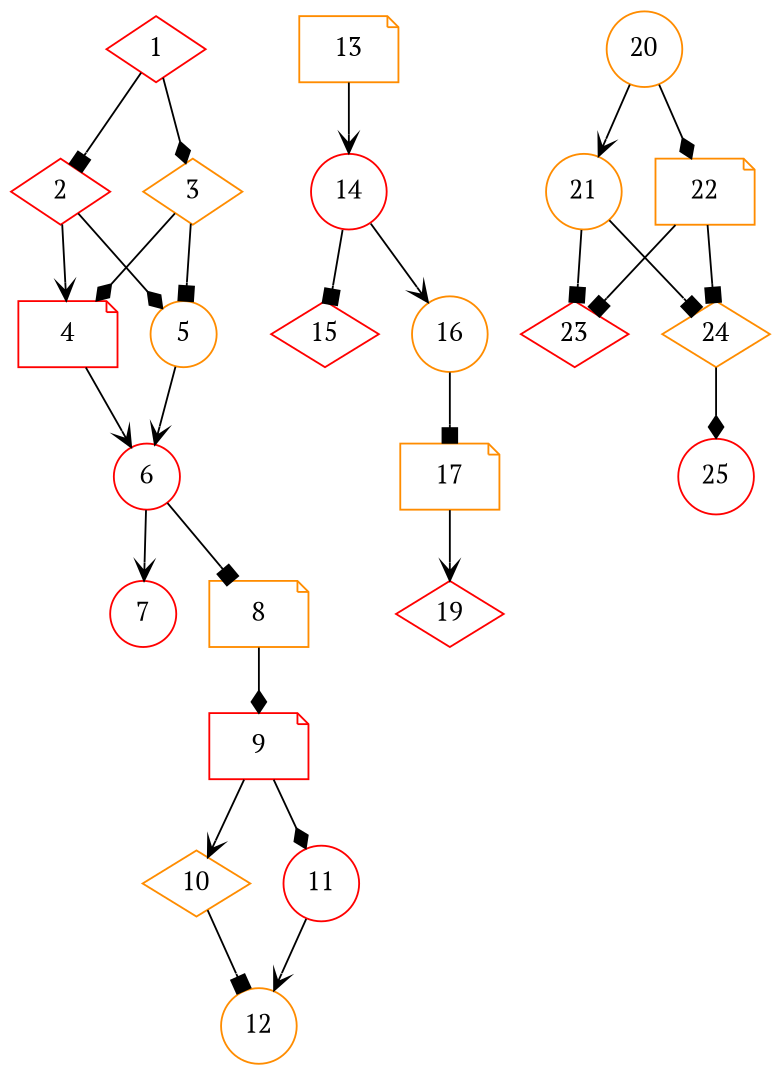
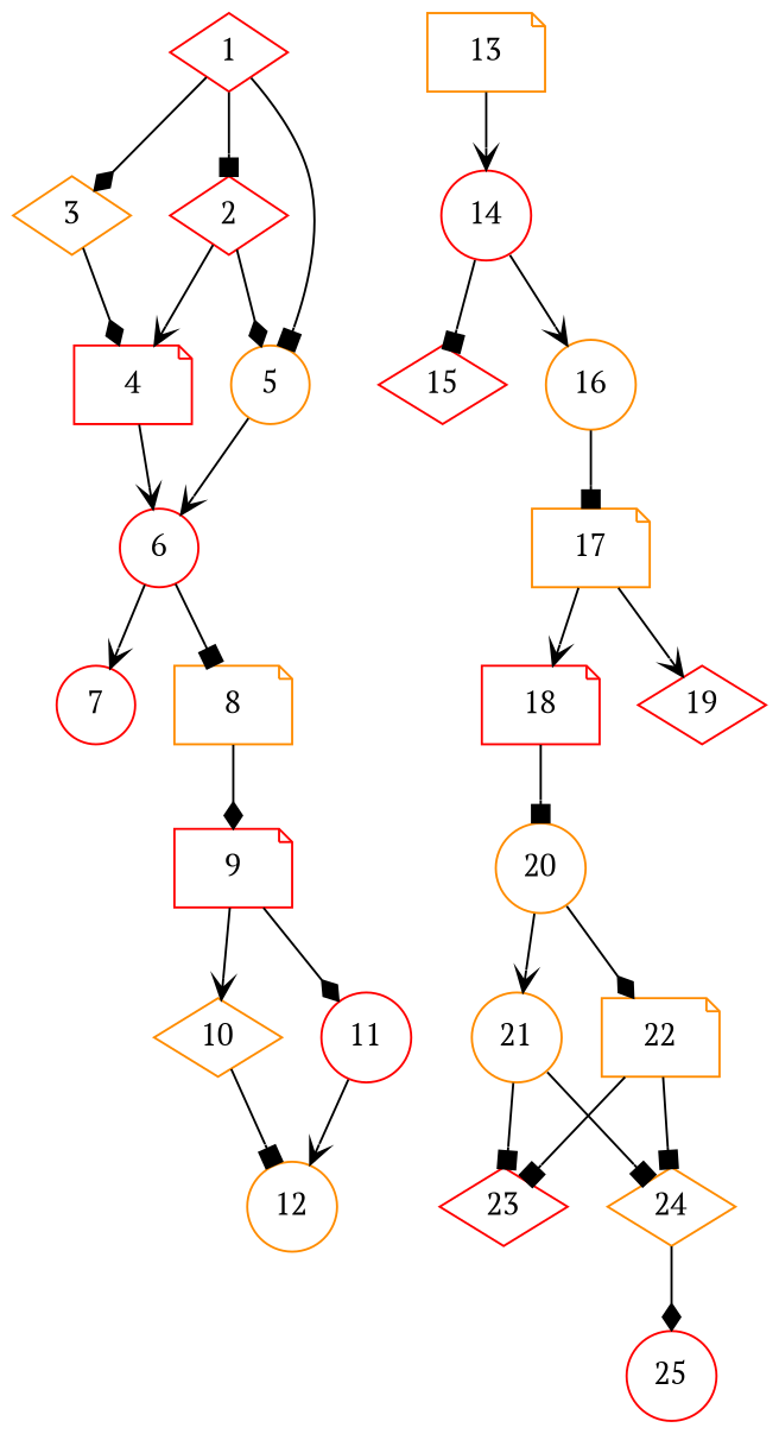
  digraph {
    fontname="PT Serif"
    node [alpha=0.06 color=red fontname="PT Serif" shape=circle]
    edge [arrowhead=box fontname="PT Serif"]
    1 [expect_size=50254848 shape=diamond]
    2 [alpha=0.04 expect_size=34904064 shape=diamond]
    3 [color=darkorange expect_size=29713408 shape=diamond]
    4 [alpha=0.00 expect_size=22753280 shape=note]
    5 [alpha=0.07 color=darkorange expect_size=39621632]
    6 [alpha=0.16 expect_size=18312192]
    7 [expect_size=9518080]
    8 [alpha=0.09 color=darkorange expect_size=11415552 shape=note]
    9 [alpha=0.01 expect_size=37465088 shape=note]
    10 [alpha=0.15 color=darkorange expect_size=41050112 shape=diamond]
    11 [alpha=0.15 expect_size=8369152]
    12 [alpha=0.01 color=darkorange expect_size=21587968]
    13 [alpha=0.00 color=darkorange expect_size=31472640 shape=note]
    14 [alpha=0.13 expect_size=45355008]
    15 [alpha=0.03 expect_size=45953024 shape=diamond]
    16 [alpha=0.12 color=darkorange expect_size=16136192]
    17 [alpha=0.05 color=darkorange expect_size=5549056 shape=note]
+   18 [expect_size=20548608 shape=note]
    19 [alpha=0.07 expect_size=42795008 shape=diamond]
    20 [alpha=0.18 color=darkorange expect_size=45337600]
    21 [alpha=0.09 color=darkorange expect_size=32912384]
    22 [alpha=0.12 color=darkorange expect_size=20538368 shape=note]
    23 [alpha=0.05 expect_size=23138304 shape=diamond]
    24 [color=darkorange expect_size=23902208 shape=diamond]
    25 [alpha=0.01 expect_size=8523776]
    1 -> 2
    1 -> 3 [arrowhead=diamond]
    2 -> 4 [arrowhead=vee]
    2 -> 5 [arrowhead=diamond]
    3 -> 4 [arrowhead=diamond]
-   3 -> 5
+   1 -> 5
    4 -> 6 [arrowhead=vee]
    5 -> 6 [arrowhead=vee]
    6 -> 7 [arrowhead=vee]
    6 -> 8
    8 -> 9 [arrowhead=diamond]
    9 -> 10 [arrowhead=vee]
    9 -> 11 [arrowhead=diamond]
    10 -> 12
    11 -> 12 [arrowhead=vee]
    13 -> 14 [arrowhead=vee]
    14 -> 15
    14 -> 16 [arrowhead=vee]
    16 -> 17
+   17 -> 18 [arrowhead=vee]
    17 -> 19 [arrowhead=vee]
+   18 -> 20
    20 -> 21 [arrowhead=vee]
    20 -> 22 [arrowhead=diamond]
    21 -> 23
    21 -> 24
    22 -> 23
    22 -> 24
    24 -> 25 [arrowhead=diamond]
  }
